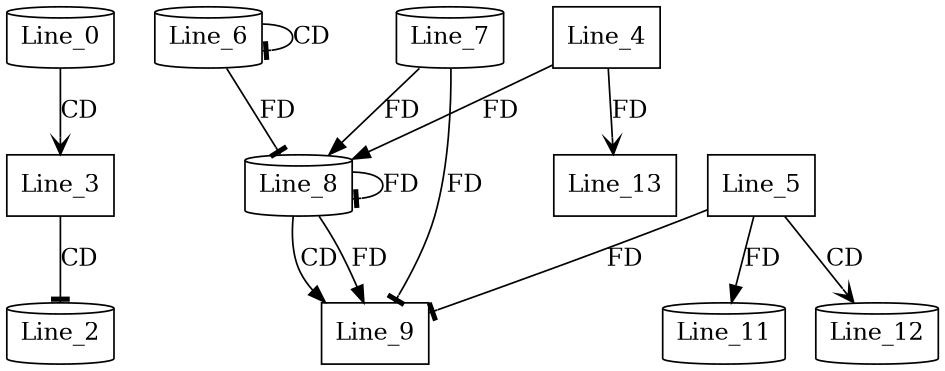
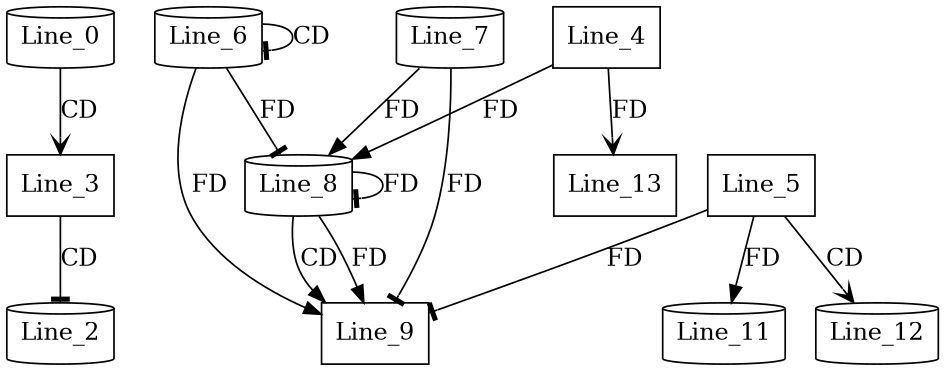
  digraph {
    node [shape=cylinder]
    edge [arrowhead=tee]
    n1 [label=Line_3 shape=box]
    Line_0
    Line_2
    Line_6
    Line_8
    Line_9 [shape=box]
    Line_4 [shape=box]
    Line_13 [shape=box]
    Line_7
    Line_5 [shape=box]
    Line_11
    Line_12
    n1 -> Line_2 [label=CD]
    Line_0 -> n1 [arrowhead=vee label=CD]
    Line_6 -> Line_6 [label=CD]
    Line_6 -> Line_8 [label=FD]
+   Line_6 -> Line_9 [arrowhead=normal label=FD]
    Line_8 -> Line_8 [label=FD]
    Line_8 -> Line_9 [arrowhead=normal label=CD]
    Line_8 -> Line_9 [arrowhead=normal label=FD]
    Line_4 -> Line_8 [arrowhead=normal label=FD]
    Line_4 -> Line_13 [arrowhead=vee label=FD]
    Line_7 -> Line_8 [arrowhead=normal label=FD]
    Line_7 -> Line_9 [label=FD]
    Line_5 -> Line_9 [label=FD]
    Line_5 -> Line_11 [arrowhead=normal label=FD]
    Line_5 -> Line_12 [arrowhead=vee label=CD]
  }
